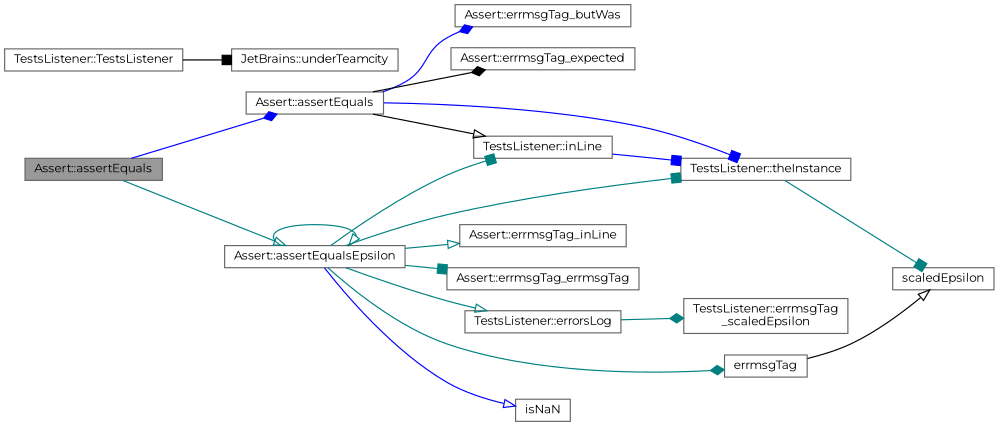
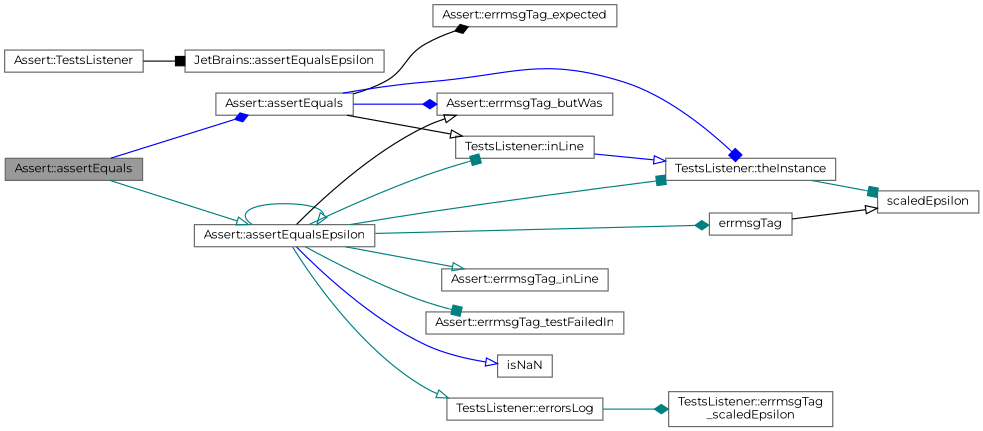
  digraph {
    fontname=Montserrat
    rankdir=LR
    node [color=grey40 fillcolor=white fontname=Montserrat fontsize=10 shape=box style=filled]
    edge [arrowhead=onormal color=teal fontname=Montserrat fontsize=10 labelfontname=Helvetica labelfontsize=10 style=solid]
    n1 [color=gray40 fillcolor=grey60 fontcolor=black height=0.2 label="Assert::assertEquals" width=0.4]
    n2 [height=0.2 label="Assert::assertEquals" width=0.4]
    n3 [height=0.2 label="Assert::assertEqualsEpsilon" width=0.4]
    n4 [height=0.2 label="Assert::errmsgTag_butWas" width=0.4]
    n5 [height=0.2 label="Assert::errmsgTag_expected" width=0.4]
    n6 [height=0.2 label="TestsListener::inLine" width=0.4]
    n7 [height=0.2 label="TestsListener::theInstance" width=0.4]
    n8 [height=0.2 label="Assert::errmsgTag_inLine" width=0.4]
-   n9 [height=0.2 label="Assert::errmsgTag_errmsgTag" width=0.4]
+   n9 [height=0.2 label="Assert::errmsgTag_testFailedIn" width=0.4]
    n10 [height=0.2 label="TestsListener::errorsLog" width=0.4]
    n11 [height=0.2 label=errmsgTag width=0.4]
    n12 [height=0.2 label=isNaN width=0.4]
    n13 [height=0.2 label=scaledEpsilon width=0.4]
-   n14 [height=0.2 label="TestsListener::TestsListener" width=0.4]
-   n15 [height=0.2 label="JetBrains::underTeamcity" width=0.4]
+   n14 [height=0.2 label="Assert::TestsListener" width=0.4]
+   n15 [height=0.2 label="JetBrains::assertEqualsEpsilon" width=0.4]
    n16 [height=0.2 label="TestsListener::errmsgTag\l_scaledEpsilon" width=0.4]
    n1 -> n2 [arrowhead=diamond color=blue]
    n1 -> n3
    n2 -> n4 [arrowhead=diamond color=blue]
    n2 -> n5 [arrowhead=diamond color=black]
    n2 -> n6 [color=black]
    n2 -> n7 [arrowhead=box color=blue]
    n3 -> n3
+   n3 -> n4 [color=black]
    n3 -> n6 [arrowhead=box]
    n3 -> n7 [arrowhead=box]
    n3 -> n8
    n3 -> n9 [arrowhead=box]
    n3 -> n10
    n3 -> n11 [arrowhead=diamond]
    n3 -> n12 [color=blue]
-   n6 -> n7 [arrowhead=box color=blue]
+   n6 -> n7 [color=blue]
    n7 -> n13 [arrowhead=box]
    n10 -> n16 [arrowhead=diamond]
    n11 -> n13 [color=black]
    n14 -> n15 [arrowhead=box color=black]
  }
